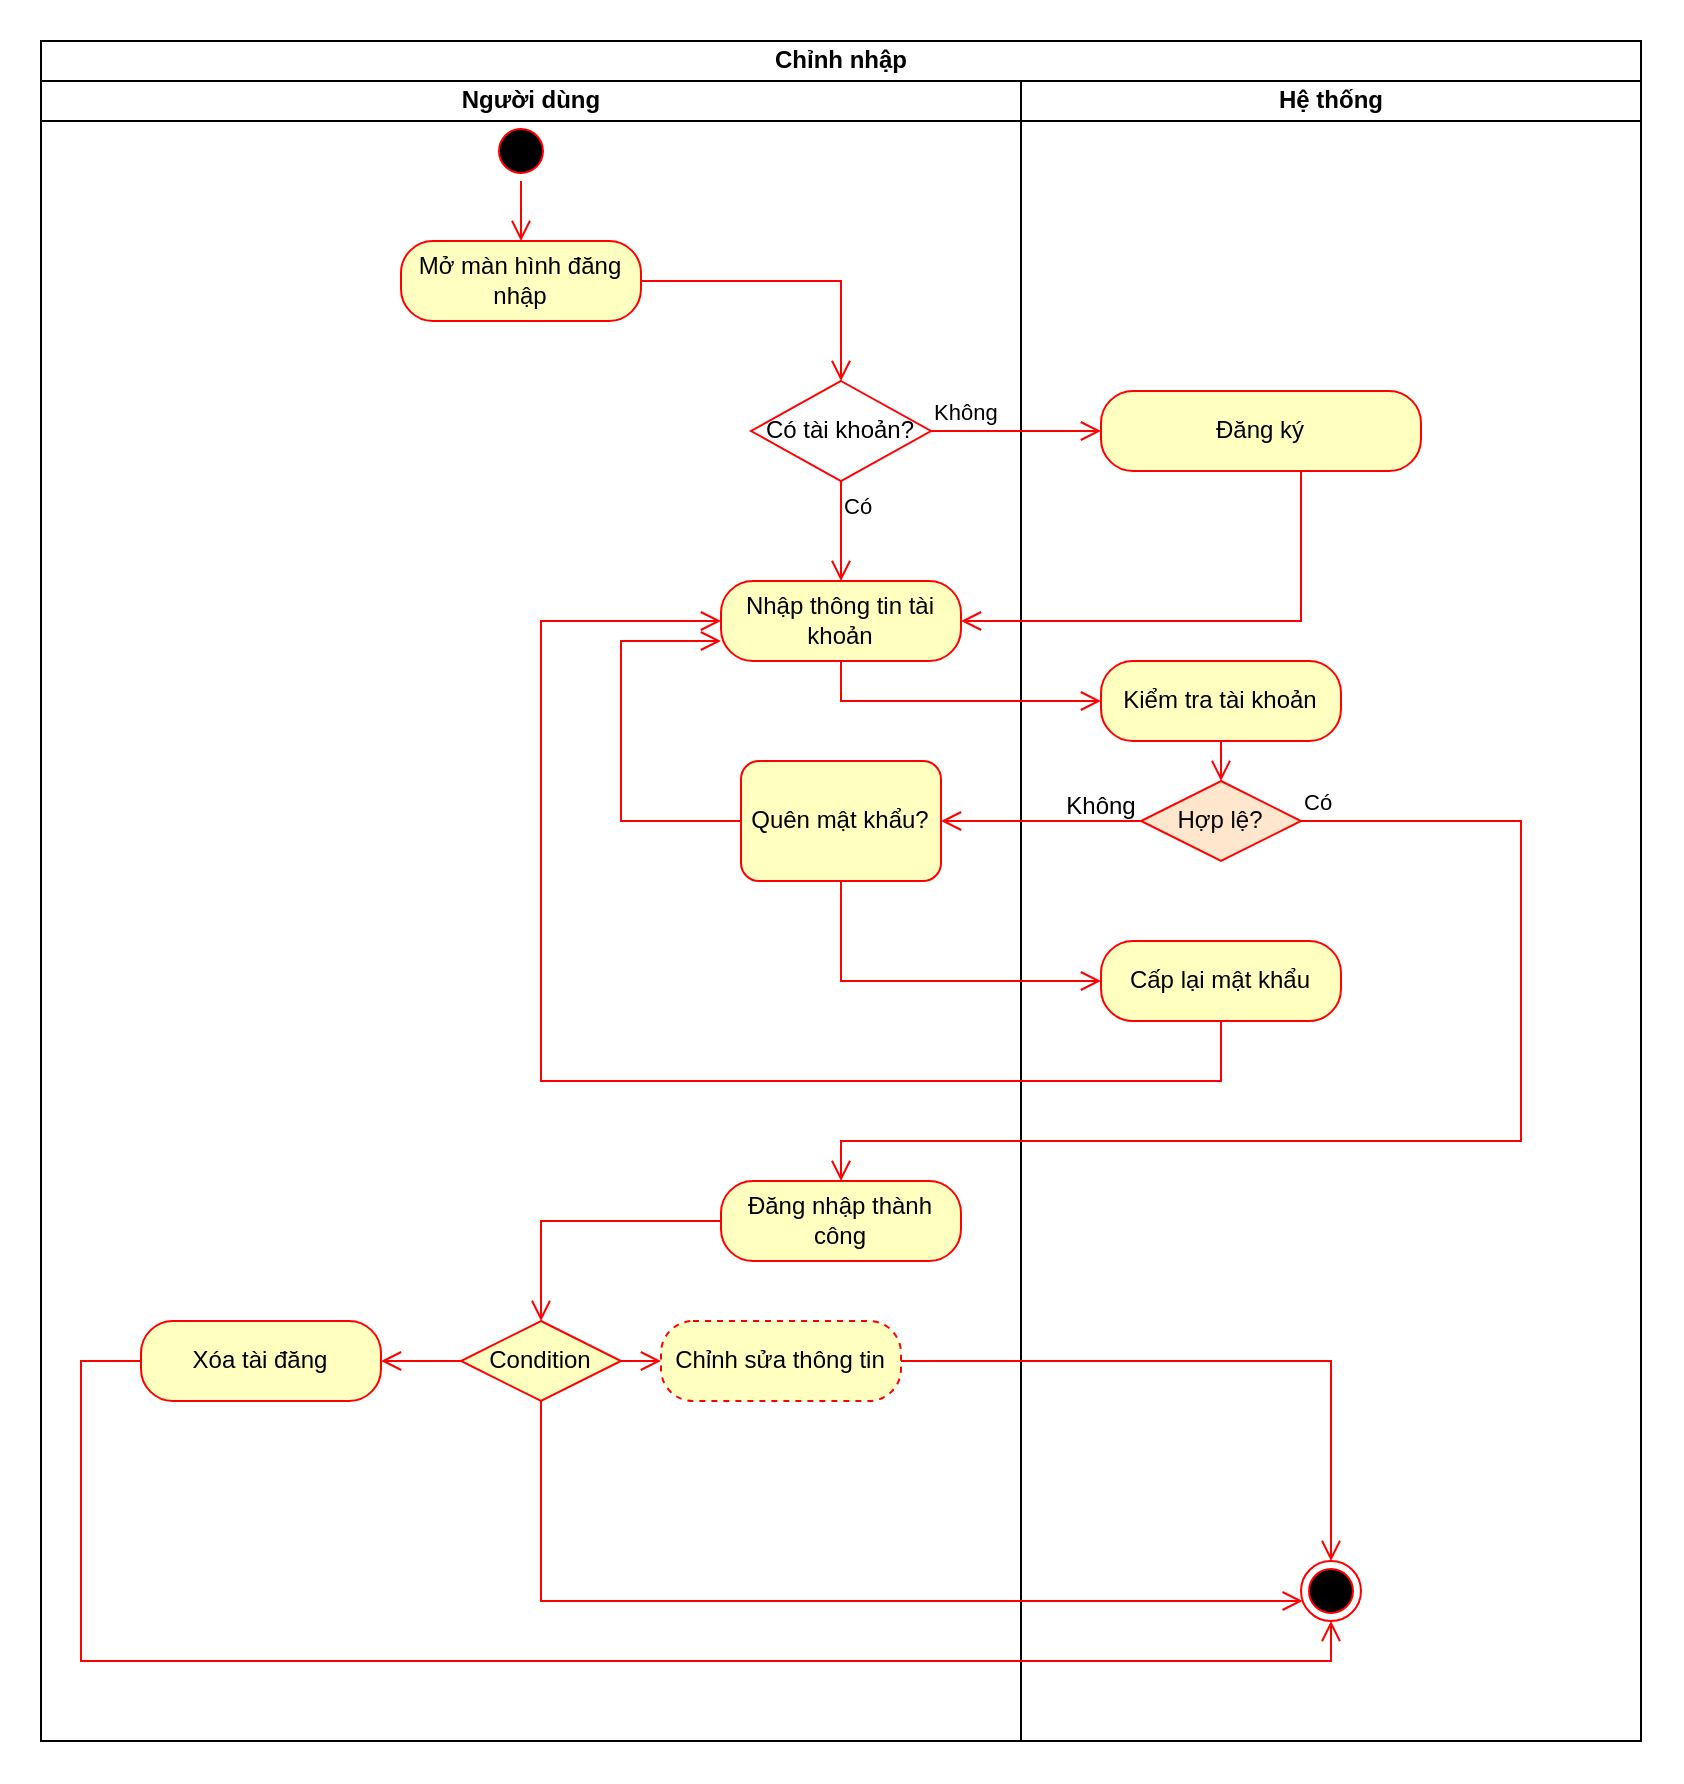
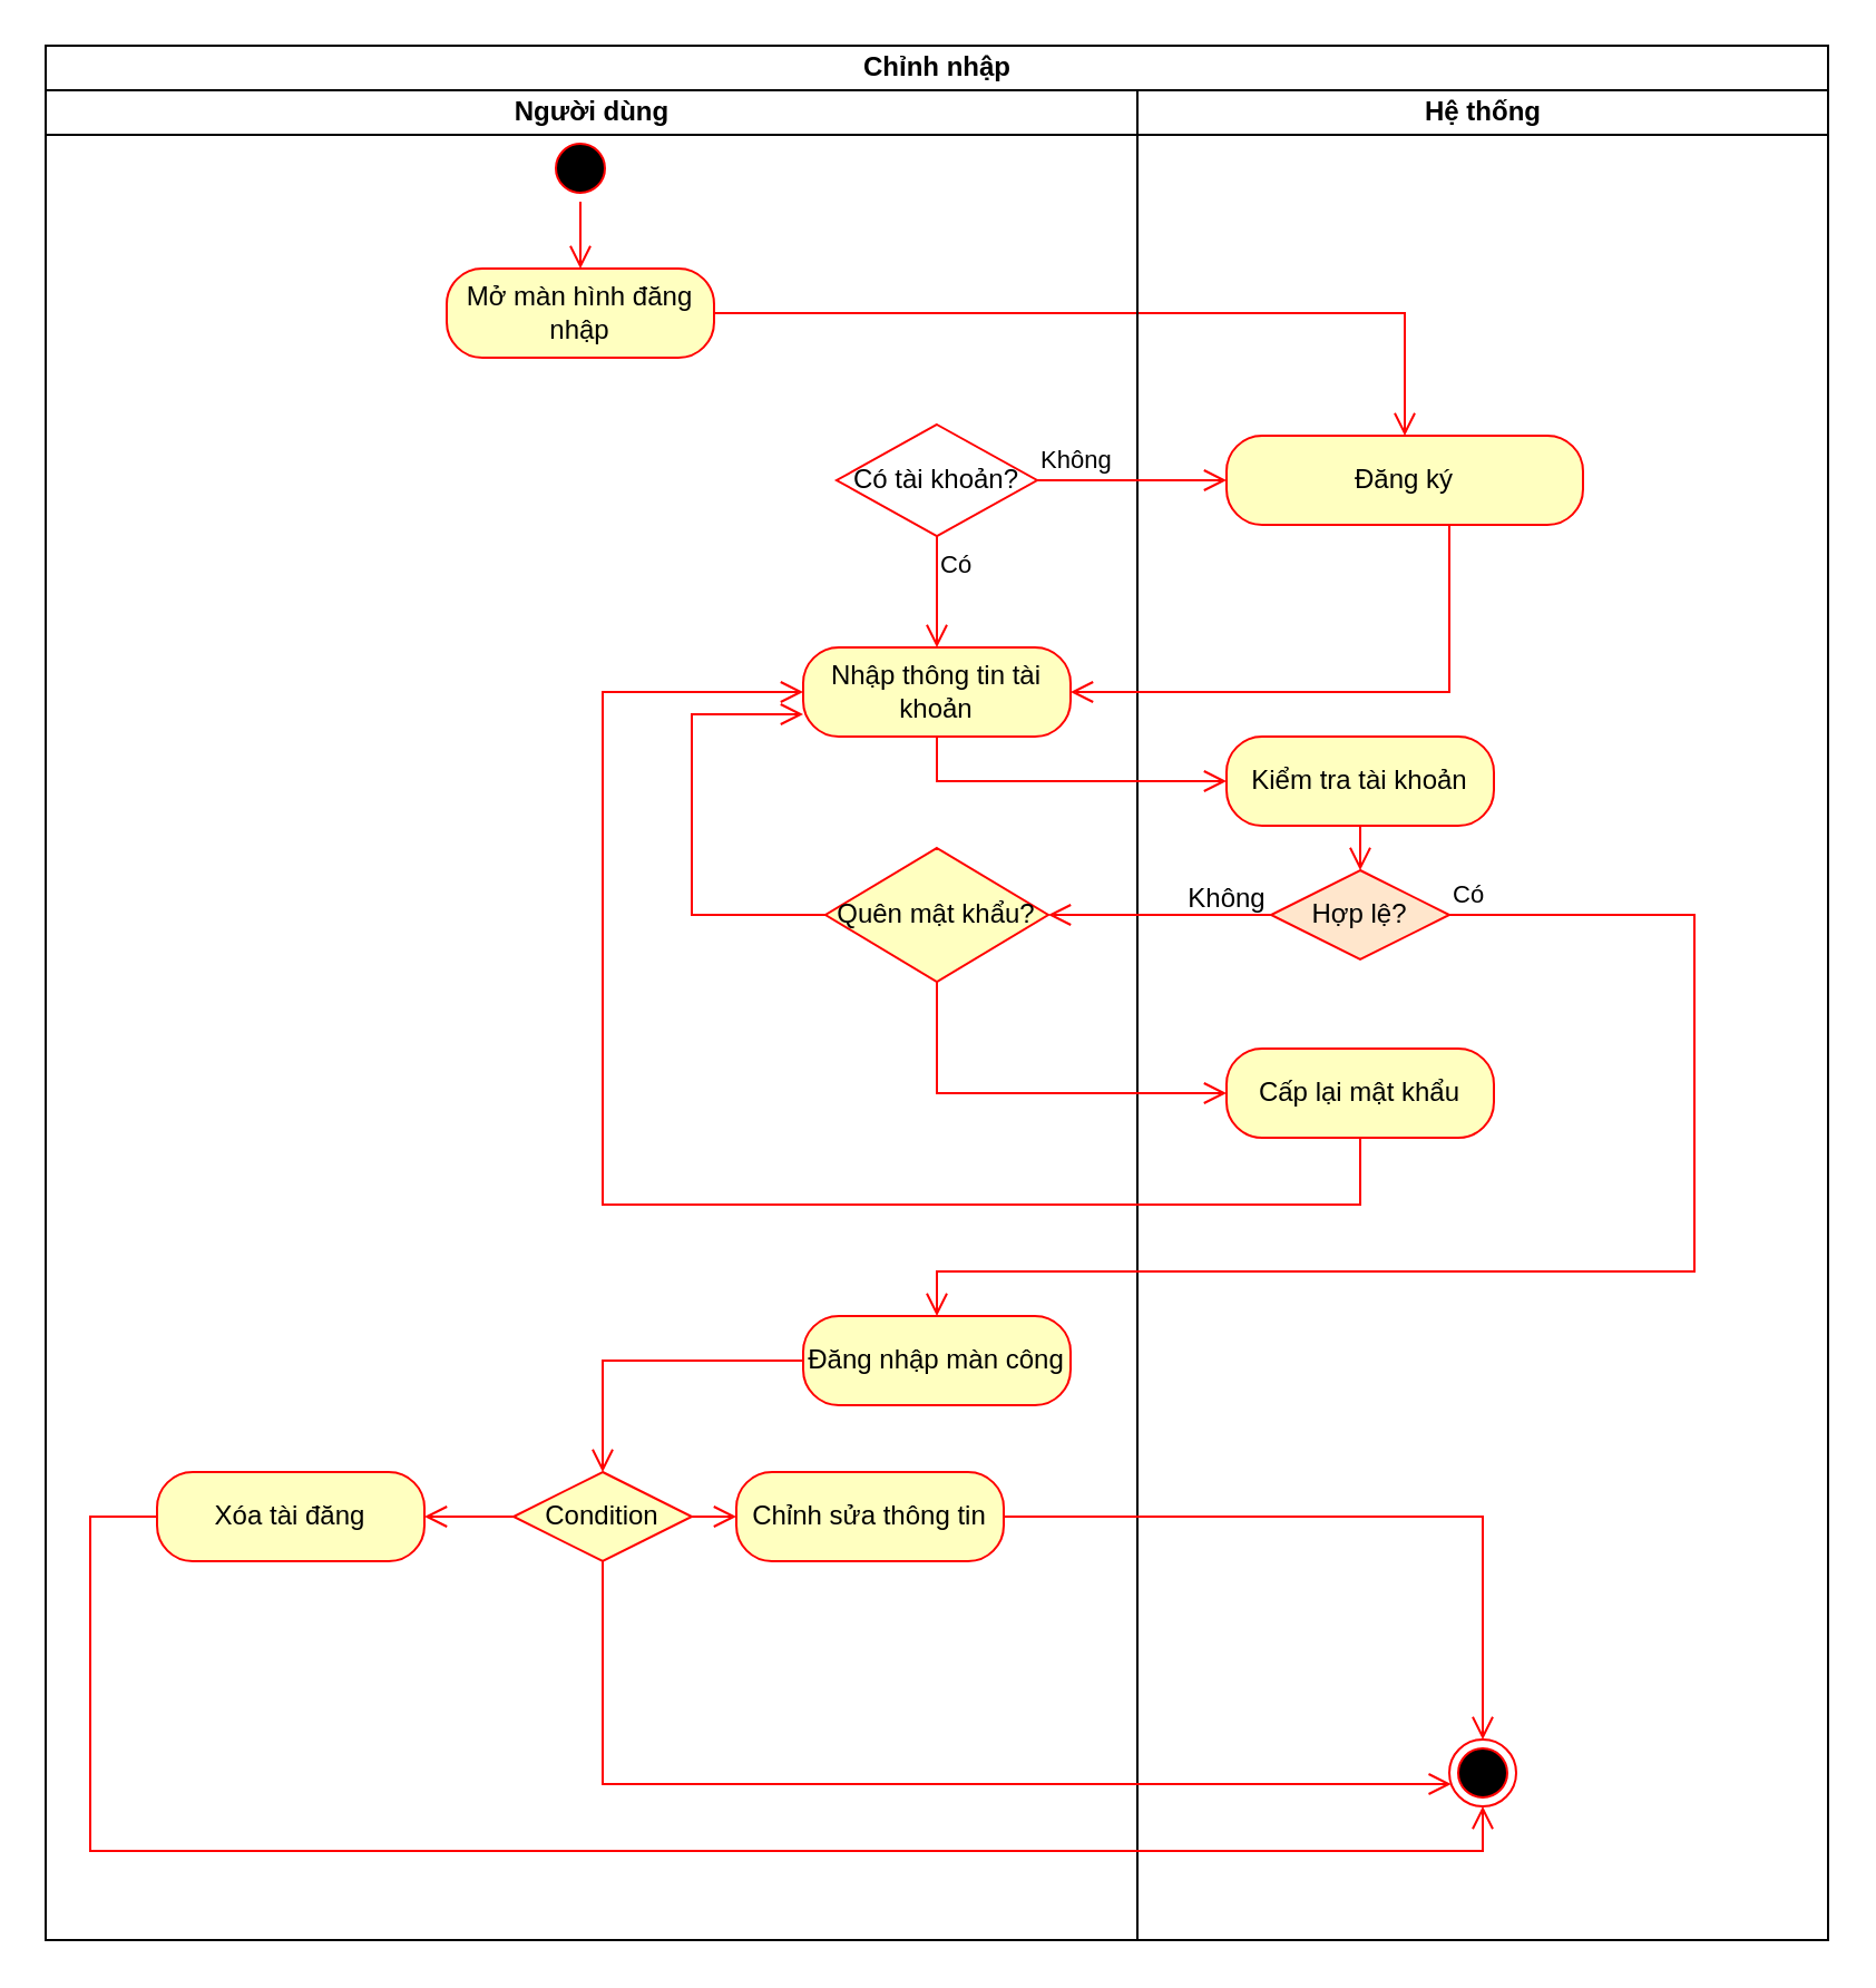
  <mxCell id="0" />
  <mxCell id="1" parent="0" />
  <mxCell id="2" value="Chỉnh nhập" style="swimlane;childLayout=stackLayout;resizeParent=1;resizeParentMax=0;startSize=20;html=1;" parent="1" vertex="1"><mxGeometry x="20" y="20" width="800" height="850" as="geometry" /></mxCell>
  <mxCell id="3" value="Người dùng" style="swimlane;startSize=20;html=1;" parent="2" vertex="1"><mxGeometry y="20" width="490" height="830" as="geometry" /></mxCell>
  <mxCell id="4" value="" style="ellipse;html=1;shape=startState;fillColor=#000000;strokeColor=#ff0000;" parent="3" vertex="1"><mxGeometry x="225.0" y="20" width="30" height="30" as="geometry" /></mxCell>
  <mxCell id="5" value="" style="edgeStyle=orthogonalEdgeStyle;html=1;verticalAlign=bottom;endArrow=open;endSize=8;strokeColor=#ff0000;rounded=0;" parent="3" source="4" target="6" edge="1"><mxGeometry relative="1" as="geometry"><mxPoint x="240.0" y="100" as="targetPoint" /></mxGeometry></mxCell>
  <mxCell id="6" value="Mở màn hình đăng nhập" style="rounded=1;whiteSpace=wrap;html=1;arcSize=40;fontColor=#000000;fillColor=#ffffc0;strokeColor=#ff0000;" parent="3" vertex="1"><mxGeometry x="180.0" y="80" width="120" height="40" as="geometry" /></mxCell>
  <mxCell id="7" value="Condition" style="rhombus;whiteSpace=wrap;html=1;fontColor=#000000;fillColor=#ffffc0;strokeColor=#ff0000;" parent="3" vertex="1"><mxGeometry x="210" y="620" width="80" height="40" as="geometry" /></mxCell>
  <mxCell id="8" value="" style="edgeStyle=orthogonalEdgeStyle;html=1;align=left;verticalAlign=bottom;endArrow=open;endSize=8;strokeColor=#ff0000;rounded=0;" parent="3" source="7" target="9" edge="1"><mxGeometry x="-1" relative="1" as="geometry"><mxPoint x="380" y="670" as="targetPoint" /></mxGeometry></mxCell>
- <mxCell id="9" value="Chỉnh sửa thông tin" style="rounded=1;whiteSpace=wrap;html=1;arcSize=40;fontColor=#000000;fillColor=#ffffc0;strokeColor=#ff0000;dashed=1;" parent="3" vertex="1"><mxGeometry x="310" y="620" width="120" height="40" as="geometry" /></mxCell>
+ <mxCell id="9" value="Chỉnh sửa thông tin" style="rounded=1;whiteSpace=wrap;html=1;arcSize=40;fontColor=#000000;fillColor=#ffffc0;strokeColor=#ff0000;" parent="3" vertex="1"><mxGeometry x="310" y="620" width="120" height="40" as="geometry" /></mxCell>
  <mxCell id="10" value="Có tài khoản?" style="rhombus;whiteSpace=wrap;html=1;fontColor=#000000;fillColor=#ffffff;strokeColor=#ff0000;" parent="3" vertex="1"><mxGeometry x="355" y="150" width="90" height="50" as="geometry" /></mxCell>
  <mxCell id="11" value="Có" style="edgeStyle=orthogonalEdgeStyle;html=1;align=left;verticalAlign=top;endArrow=open;endSize=8;strokeColor=#ff0000;rounded=0;" parent="3" source="10" target="12" edge="1"><mxGeometry x="-1" relative="1" as="geometry"><mxPoint x="400" y="270" as="targetPoint" /></mxGeometry></mxCell>
  <mxCell id="12" value="Nhập thông tin tài khoản" style="rounded=1;whiteSpace=wrap;html=1;arcSize=40;fontColor=#000000;fillColor=#ffffc0;strokeColor=#ff0000;" parent="3" vertex="1"><mxGeometry x="340" y="250" width="120" height="40" as="geometry" /></mxCell>
- <mxCell id="13" value="Quên mật khẩu?" style="whiteSpace=wrap;html=1;fontColor=#000000;fillColor=#ffffc0;strokeColor=#ff0000;rounded=1;" parent="3" vertex="1"><mxGeometry x="350" y="340" width="100" height="60" as="geometry" /></mxCell>
+ <mxCell id="13" value="Quên mật khẩu?" style="rhombus;whiteSpace=wrap;html=1;fontColor=#000000;fillColor=#ffffc0;strokeColor=#ff0000;" parent="3" vertex="1"><mxGeometry x="350" y="340" width="100" height="60" as="geometry" /></mxCell>
  <mxCell id="14" value="" style="edgeStyle=orthogonalEdgeStyle;html=1;align=left;verticalAlign=bottom;endArrow=open;endSize=8;strokeColor=#ff0000;rounded=0;" parent="3" source="13" target="12" edge="1"><mxGeometry x="-1" relative="1" as="geometry"><mxPoint x="550" y="430" as="targetPoint" /><Array as="points"><mxPoint x="290" y="370" /><mxPoint x="290" y="280" /></Array></mxGeometry></mxCell>
- <mxCell id="15" value="Đăng nhập thành công" style="rounded=1;whiteSpace=wrap;html=1;arcSize=40;fontColor=#000000;fillColor=#ffffc0;strokeColor=#ff0000;" parent="3" vertex="1"><mxGeometry x="340" y="550" width="120" height="40" as="geometry" /></mxCell>
- <mxCell id="16" value="" style="edgeStyle=orthogonalEdgeStyle;html=1;verticalAlign=bottom;endArrow=open;endSize=8;strokeColor=#ff0000;rounded=0;" parent="3" source="6" target="10" edge="1"><mxGeometry relative="1" as="geometry"><mxPoint x="240.0" y="160" as="targetPoint" /></mxGeometry></mxCell>
+ <mxCell id="15" value="Đăng nhập màn công" style="rounded=1;whiteSpace=wrap;html=1;arcSize=40;fontColor=#000000;fillColor=#ffffc0;strokeColor=#ff0000;" parent="3" vertex="1"><mxGeometry x="340" y="550" width="120" height="40" as="geometry" /></mxCell>
+ <mxCell id="16" value="" style="edgeStyle=orthogonalEdgeStyle;html=1;verticalAlign=bottom;endArrow=open;endSize=8;strokeColor=#ff0000;rounded=0;" parent="3" source="6" target="21" edge="1"><mxGeometry relative="1" as="geometry"><mxPoint x="240.0" y="160" as="targetPoint" /></mxGeometry></mxCell>
  <mxCell id="17" value="" style="edgeStyle=orthogonalEdgeStyle;html=1;verticalAlign=bottom;endArrow=open;endSize=8;strokeColor=#ff0000;rounded=0;" parent="3" source="15" target="7" edge="1"><mxGeometry relative="1" as="geometry"><mxPoint x="240" y="670" as="targetPoint" /></mxGeometry></mxCell>
  <mxCell id="18" value="Xóa tài đăng" style="rounded=1;whiteSpace=wrap;html=1;arcSize=40;fontColor=#000000;fillColor=#ffffc0;strokeColor=#ff0000;" parent="3" vertex="1"><mxGeometry x="50" y="620" width="120" height="40" as="geometry" /></mxCell>
  <mxCell id="19" value="" style="edgeStyle=orthogonalEdgeStyle;html=1;align=left;verticalAlign=top;endArrow=open;endSize=8;strokeColor=#ff0000;rounded=0;" parent="3" source="7" target="18" edge="1"><mxGeometry x="-1" relative="1" as="geometry"><mxPoint x="240" y="750" as="targetPoint" /></mxGeometry></mxCell>
  <mxCell id="20" value="Hệ thống" style="swimlane;startSize=20;html=1;" parent="2" vertex="1"><mxGeometry x="490" y="20" width="310" height="830" as="geometry" /></mxCell>
  <mxCell id="21" value="Đăng ký" style="rounded=1;whiteSpace=wrap;html=1;arcSize=40;fontColor=#000000;fillColor=#ffffc0;strokeColor=#ff0000;" parent="20" vertex="1"><mxGeometry x="40.0" y="155" width="160" height="40" as="geometry" /></mxCell>
  <mxCell id="22" value="Kiểm tra tài khoản" style="rounded=1;whiteSpace=wrap;html=1;arcSize=40;fontColor=#000000;fillColor=#ffffc0;strokeColor=#ff0000;" parent="20" vertex="1"><mxGeometry x="40.0" y="290" width="120" height="40" as="geometry" /></mxCell>
  <mxCell id="23" value="" style="edgeStyle=orthogonalEdgeStyle;html=1;verticalAlign=bottom;endArrow=open;endSize=8;strokeColor=#ff0000;rounded=0;" parent="20" source="22" target="24" edge="1"><mxGeometry relative="1" as="geometry"><mxPoint x="70" y="450" as="targetPoint" /><Array as="points"><mxPoint x="100" y="380" /><mxPoint x="100" y="380" /></Array></mxGeometry></mxCell>
  <mxCell id="24" value="Hợp lệ?" style="rhombus;whiteSpace=wrap;html=1;fontColor=#000000;fillColor=#ffe6cc;strokeColor=#ff0000;" parent="20" vertex="1"><mxGeometry x="60" y="350" width="80" height="40" as="geometry" /></mxCell>
  <mxCell id="25" value="Cấp lại mật khẩu" style="rounded=1;whiteSpace=wrap;html=1;arcSize=40;fontColor=#000000;fillColor=#ffffc0;strokeColor=#ff0000;" parent="20" vertex="1"><mxGeometry x="40" y="430" width="120" height="40" as="geometry" /></mxCell>
  <mxCell id="26" value="Không" style="text;html=1;align=center;verticalAlign=middle;resizable=0;points=[];autosize=1;strokeColor=none;fillColor=none;" parent="20" vertex="1"><mxGeometry x="10" y="348" width="60" height="30" as="geometry" /></mxCell>
  <mxCell id="27" value="" style="ellipse;html=1;shape=endState;fillColor=#000000;strokeColor=#ff0000;" parent="20" vertex="1"><mxGeometry x="140" y="740" width="30" height="30" as="geometry" /></mxCell>
  <mxCell id="28" value="" style="edgeStyle=orthogonalEdgeStyle;html=1;verticalAlign=bottom;endArrow=open;endSize=8;strokeColor=#ff0000;rounded=0;" parent="2" source="9" target="27" edge="1"><mxGeometry relative="1" as="geometry"><mxPoint x="280" y="770" as="targetPoint" /></mxGeometry></mxCell>
  <mxCell id="29" value="" style="edgeStyle=orthogonalEdgeStyle;html=1;align=left;verticalAlign=top;endArrow=open;endSize=8;strokeColor=#ff0000;rounded=0;" parent="2" source="7" target="27" edge="1"><mxGeometry x="-1" relative="1" as="geometry"><mxPoint x="20" y="670" as="targetPoint" /><mxPoint x="120" y="670" as="sourcePoint" /><Array as="points"><mxPoint x="250" y="780" /></Array></mxGeometry></mxCell>
  <mxCell id="30" value="Không" style="edgeStyle=orthogonalEdgeStyle;html=1;align=left;verticalAlign=bottom;endArrow=open;endSize=8;strokeColor=#ff0000;rounded=0;" parent="2" source="10" target="21" edge="1"><mxGeometry x="-1" relative="1" as="geometry"><mxPoint x="630" y="195" as="targetPoint" /></mxGeometry></mxCell>
  <mxCell id="31" value="" style="edgeStyle=orthogonalEdgeStyle;html=1;verticalAlign=bottom;endArrow=open;endSize=8;strokeColor=#ff0000;rounded=0;" parent="2" source="25" target="12" edge="1"><mxGeometry relative="1" as="geometry"><mxPoint x="590" y="550" as="targetPoint" /><Array as="points"><mxPoint x="590" y="520" /><mxPoint x="250" y="520" /><mxPoint x="250" y="290" /></Array></mxGeometry></mxCell>
  <mxCell id="32" value="" style="edgeStyle=orthogonalEdgeStyle;html=1;verticalAlign=bottom;endArrow=open;endSize=8;strokeColor=#ff0000;rounded=0;" parent="2" source="12" target="22" edge="1"><mxGeometry relative="1" as="geometry"><mxPoint x="600" y="330" as="targetPoint" /><Array as="points"><mxPoint x="400" y="330" /></Array></mxGeometry></mxCell>
  <mxCell id="33" value="" style="edgeStyle=orthogonalEdgeStyle;html=1;verticalAlign=bottom;endArrow=open;endSize=8;strokeColor=#ff0000;rounded=0;" parent="2" source="21" target="12" edge="1"><mxGeometry relative="1" as="geometry"><mxPoint x="630" y="275" as="targetPoint" /><Array as="points"><mxPoint x="630" y="290" /></Array></mxGeometry></mxCell>
  <mxCell id="34" value="" style="edgeStyle=orthogonalEdgeStyle;html=1;align=left;verticalAlign=top;endArrow=open;endSize=8;strokeColor=#ff0000;rounded=0;" parent="2" source="13" target="25" edge="1"><mxGeometry x="-1" relative="1" as="geometry"><mxPoint x="520" y="470" as="targetPoint" /><Array as="points"><mxPoint x="400" y="470" /></Array></mxGeometry></mxCell>
  <mxCell id="35" value="" style="edgeStyle=orthogonalEdgeStyle;html=1;align=left;verticalAlign=top;endArrow=open;endSize=8;strokeColor=#ff0000;rounded=0;" parent="2" source="24" target="13" edge="1"><mxGeometry x="-1" relative="1" as="geometry"><mxPoint x="650" y="550" as="targetPoint" /><mxPoint x="890" y="550" as="sourcePoint" /></mxGeometry></mxCell>
  <mxCell id="36" value="Có" style="edgeStyle=orthogonalEdgeStyle;html=1;align=left;verticalAlign=bottom;endArrow=open;endSize=8;strokeColor=#ff0000;rounded=0;" parent="2" source="24" target="15" edge="1"><mxGeometry x="-1" relative="1" as="geometry"><mxPoint x="300" y="610" as="targetPoint" /><Array as="points"><mxPoint x="740" y="390" /><mxPoint x="740" y="550" /><mxPoint x="400" y="550" /></Array></mxGeometry></mxCell>
  <mxCell id="37" value="" style="edgeStyle=orthogonalEdgeStyle;html=1;verticalAlign=bottom;endArrow=open;endSize=8;strokeColor=#ff0000;rounded=0;" parent="2" source="18" target="27" edge="1"><mxGeometry relative="1" as="geometry"><mxPoint x="420" y="790" as="targetPoint" /><Array as="points"><mxPoint x="20" y="660" /><mxPoint x="20" y="810" /><mxPoint x="645" y="810" /></Array></mxGeometry></mxCell>
